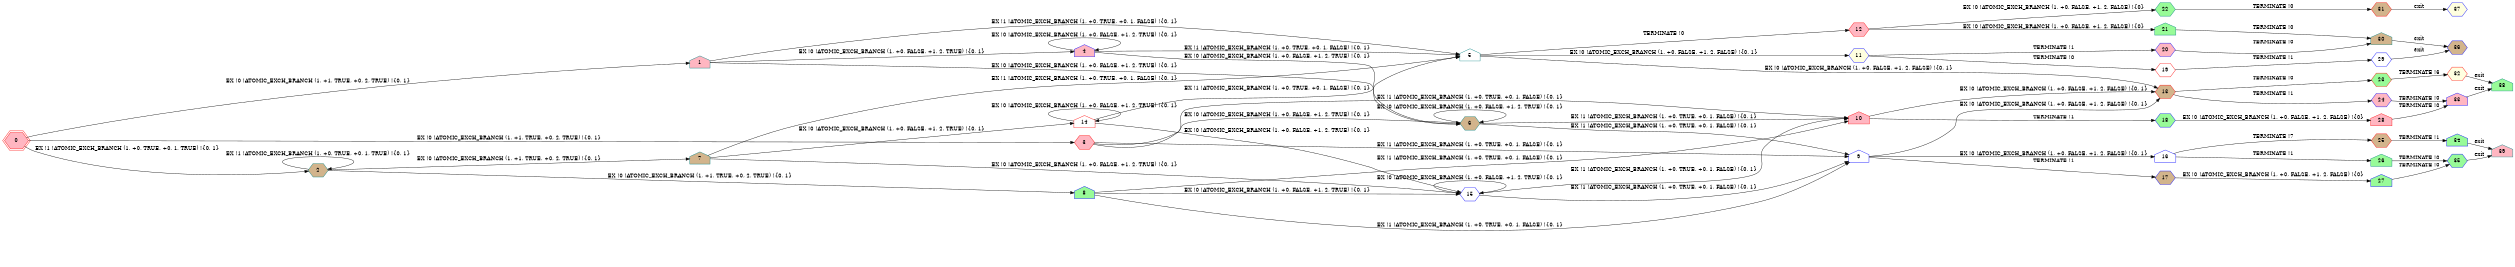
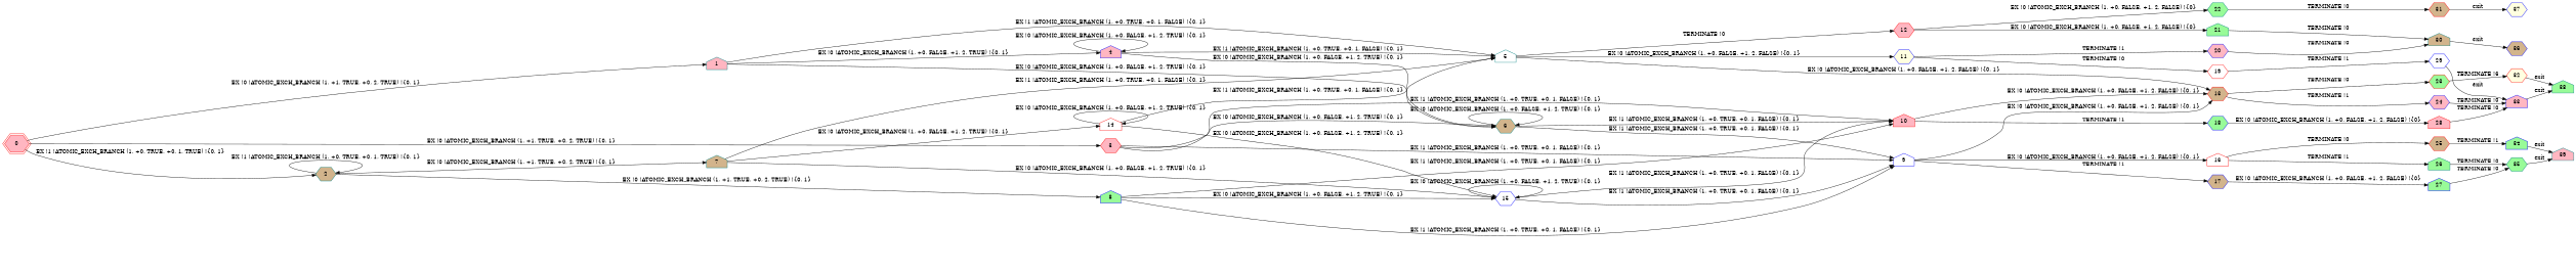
  digraph {
    rankdir=LR
    node [color=blue fillcolor=lightpink shape=hexagon style=filled]
    0 [color=red peripheries=2]
    1 [color=teal shape=house]
    2 [color=teal fillcolor=tan]
    3 [color=red]
    4 [shape=house]
    5 [color=teal fillcolor=white shape=house]
    6 [color=teal fillcolor=tan]
    7 [color=teal fillcolor=tan shape=house]
    8 [fillcolor=palegreen shape=house]
    9 [fillcolor=white shape=house]
    10 [color=red shape=house]
    11 [fillcolor=lightyellow]
    12 [color=red]
    13 [color=red fillcolor=tan]
    14 [color=red fillcolor=white shape=house]
    15 [fillcolor=white]
-   16 [fillcolor=white shape=house]
+   16 [color=red fillcolor=white shape=house]
    17 [fillcolor=tan]
    18 [fillcolor=palegreen]
    19 [color=red fillcolor=white]
    20
    21 [color=teal fillcolor=palegreen shape=house]
    22 [color=teal fillcolor=palegreen]
    23 [color=red fillcolor=palegreen]
    24
    25 [color=red fillcolor=tan]
    26 [color=teal fillcolor=palegreen shape=house]
    27 [fillcolor=palegreen shape=house]
    28 [color=red shape=house]
    29 [fillcolor=white]
    30 [color=teal fillcolor=tan shape=house]
    31 [color=red fillcolor=tan]
    32 [color=red fillcolor=lightyellow]
    33 [shape=house]
    34 [fillcolor=palegreen shape=house]
-   35 [fillcolor=palegreen]
+   35 [color=teal fillcolor=palegreen]
    36 [fillcolor=tan]
    37 [fillcolor=lightyellow]
    38 [color=teal fillcolor=palegreen shape=house]
    39 [color=teal shape=house]
    0 -> 1 [label="EX !0 !ATOMIC_EXCH_BRANCH (1, +1, TRUE, +0, 2, TRUE) !{0, 1}"]
    0 -> 2 [label="EX !1 !ATOMIC_EXCH_BRANCH (1, +0, TRUE, +0, 1, TRUE) !{0, 1}"]
    0 -> 3 [label="EX !0 !ATOMIC_EXCH_BRANCH (1, +1, TRUE, +0, 2, TRUE) !{0, 1}"]
    1 -> 4 [label="EX !0 !ATOMIC_EXCH_BRANCH (1, +0, FALSE, +1, 2, TRUE) !{0, 1}"]
    1 -> 5 [label="EX !1 !ATOMIC_EXCH_BRANCH (1, +0, TRUE, +0, 1, FALSE) !{0, 1}"]
    1 -> 6 [label="EX !0 !ATOMIC_EXCH_BRANCH (1, +0, FALSE, +1, 2, TRUE) !{0, 1}"]
    2 -> 2 [label="EX !1 !ATOMIC_EXCH_BRANCH (1, +0, TRUE, +0, 1, TRUE) !{0, 1}"]
    2 -> 7 [label="EX !0 !ATOMIC_EXCH_BRANCH (1, +1, TRUE, +0, 2, TRUE) !{0, 1}"]
    2 -> 8 [label="EX !0 !ATOMIC_EXCH_BRANCH (1, +1, TRUE, +0, 2, TRUE) !{0, 1}"]
    3 -> 6 [label="EX !0 !ATOMIC_EXCH_BRANCH (1, +0, FALSE, +1, 2, TRUE) !{0, 1}"]
    3 -> 9 [label="EX !1 !ATOMIC_EXCH_BRANCH (1, +0, TRUE, +0, 1, FALSE) !{0, 1}"]
    3 -> 10 [label="EX !1 !ATOMIC_EXCH_BRANCH (1, +0, TRUE, +0, 1, FALSE) !{0, 1}"]
    4 -> 4 [label="EX !0 !ATOMIC_EXCH_BRANCH (1, +0, FALSE, +1, 2, TRUE) !{0, 1}"]
    4 -> 5 [label="EX !1 !ATOMIC_EXCH_BRANCH (1, +0, TRUE, +0, 1, FALSE) !{0, 1}"]
    4 -> 6 [label="EX !0 !ATOMIC_EXCH_BRANCH (1, +0, FALSE, +1, 2, TRUE) !{0, 1}"]
    5 -> 11 [label="EX !0 !ATOMIC_EXCH_BRANCH (1, +0, FALSE, +1, 2, FALSE) !{0, 1}"]
    5 -> 12 [label="TERMINATE !0"]
    5 -> 13 [label="EX !0 !ATOMIC_EXCH_BRANCH (1, +0, FALSE, +1, 2, FALSE) !{0, 1}"]
    6 -> 6 [label="EX !0 !ATOMIC_EXCH_BRANCH (1, +0, FALSE, +1, 2, TRUE) !{0, 1}"]
    6 -> 9 [label="EX !1 !ATOMIC_EXCH_BRANCH (1, +0, TRUE, +0, 1, FALSE) !{0, 1}"]
    6 -> 10 [label="EX !1 !ATOMIC_EXCH_BRANCH (1, +0, TRUE, +0, 1, FALSE) !{0, 1}"]
    7 -> 5 [label="EX !1 !ATOMIC_EXCH_BRANCH (1, +0, TRUE, +0, 1, FALSE) !{0, 1}"]
    7 -> 14 [label="EX !0 !ATOMIC_EXCH_BRANCH (1, +0, FALSE, +1, 2, TRUE) !{0, 1}"]
    7 -> 15 [label="EX !0 !ATOMIC_EXCH_BRANCH (1, +0, FALSE, +1, 2, TRUE) !{0, 1}"]
    8 -> 9 [label="EX !1 !ATOMIC_EXCH_BRANCH (1, +0, TRUE, +0, 1, FALSE) !{0, 1}"]
    8 -> 10 [label="EX !1 !ATOMIC_EXCH_BRANCH (1, +0, TRUE, +0, 1, FALSE) !{0, 1}"]
    8 -> 15 [label="EX !0 !ATOMIC_EXCH_BRANCH (1, +0, FALSE, +1, 2, TRUE) !{0, 1}"]
    9 -> 13 [label="EX !0 !ATOMIC_EXCH_BRANCH (1, +0, FALSE, +1, 2, FALSE) !{0, 1}"]
    9 -> 16 [label="EX !0 !ATOMIC_EXCH_BRANCH (1, +0, FALSE, +1, 2, FALSE) !{0, 1}"]
    9 -> 17 [label="TERMINATE !1"]
    10 -> 13 [label="EX !0 !ATOMIC_EXCH_BRANCH (1, +0, FALSE, +1, 2, FALSE) !{0, 1}"]
    10 -> 18 [label="TERMINATE !1"]
    11 -> 19 [label="TERMINATE !0"]
    11 -> 20 [label="TERMINATE !1"]
    12 -> 21 [label="EX !0 !ATOMIC_EXCH_BRANCH (1, +0, FALSE, +1, 2, FALSE) !{0}"]
    12 -> 22 [label="EX !0 !ATOMIC_EXCH_BRANCH (1, +0, FALSE, +1, 2, FALSE) !{0}"]
    13 -> 23 [label="TERMINATE !0"]
    13 -> 24 [label="TERMINATE !1"]
    14 -> 5 [label="EX !1 !ATOMIC_EXCH_BRANCH (1, +0, TRUE, +0, 1, FALSE) !{0, 1}"]
    14 -> 14 [label="EX !0 !ATOMIC_EXCH_BRANCH (1, +0, FALSE, +1, 2, TRUE) !{0, 1}"]
    14 -> 15 [label="EX !0 !ATOMIC_EXCH_BRANCH (1, +0, FALSE, +1, 2, TRUE) !{0, 1}"]
    15 -> 9 [label="EX !1 !ATOMIC_EXCH_BRANCH (1, +0, TRUE, +0, 1, FALSE) !{0, 1}"]
    15 -> 10 [label="EX !1 !ATOMIC_EXCH_BRANCH (1, +0, TRUE, +0, 1, FALSE) !{0, 1}"]
    15 -> 15 [label="EX !0 !ATOMIC_EXCH_BRANCH (1, +0, FALSE, +1, 2, TRUE) !{0, 1}"]
-   16 -> 25 [label="TERMINATE !7"]
+   16 -> 25 [label="TERMINATE !0"]
    16 -> 26 [label="TERMINATE !1"]
    17 -> 27 [label="EX !0 !ATOMIC_EXCH_BRANCH (1, +0, FALSE, +1, 2, FALSE) !{0}"]
    18 -> 28 [label="EX !0 !ATOMIC_EXCH_BRANCH (1, +0, FALSE, +1, 2, FALSE) !{0}"]
    19 -> 29 [label="TERMINATE !1"]
    20 -> 30 [label="TERMINATE !0"]
    21 -> 30 [label="TERMINATE !0"]
    22 -> 31 [label="TERMINATE !0"]
    23 -> 32 [label="TERMINATE !6"]
    24 -> 33 [label="TERMINATE !0"]
    25 -> 34 [label="TERMINATE !1"]
    26 -> 35 [label="TERMINATE !0"]
    27 -> 35 [label="TERMINATE !0"]
    28 -> 33 [label="TERMINATE !0"]
-   29 -> 36 [label=exit]
+   29 -> 33 [label=exit]
    30 -> 36 [label=exit]
    31 -> 37 [label=exit]
    32 -> 38 [label=exit]
    33 -> 38 [label=exit]
    34 -> 39 [label=exit]
    35 -> 39 [label=exit]
  }
